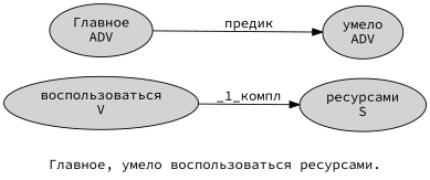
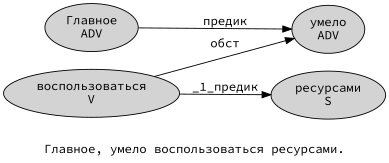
  digraph {
    fontname="Source Code Pro"
    label="Главное, умело воспользоваться ресурсами."
    rankdir=LR
    node [fillcolor=lightgray fontname="Source Code Pro" penwidth=1 shape=ellipse style=filled]
    edge [fontname="Source Code Pro"]
    n1 [label="Главное\nADV"]
    n2 [label="умело\nADV"]
    n3 [label="воспользоваться\nV"]
    n4 [label="ресурсами\nS"]
    n1 -> n2 [label="предик"]
-   n3 -> n4 [label="_1_компл"]
+   n3 -> n2 [label="обст"]
+   n3 -> n4 [label="_1_предик"]
  }
